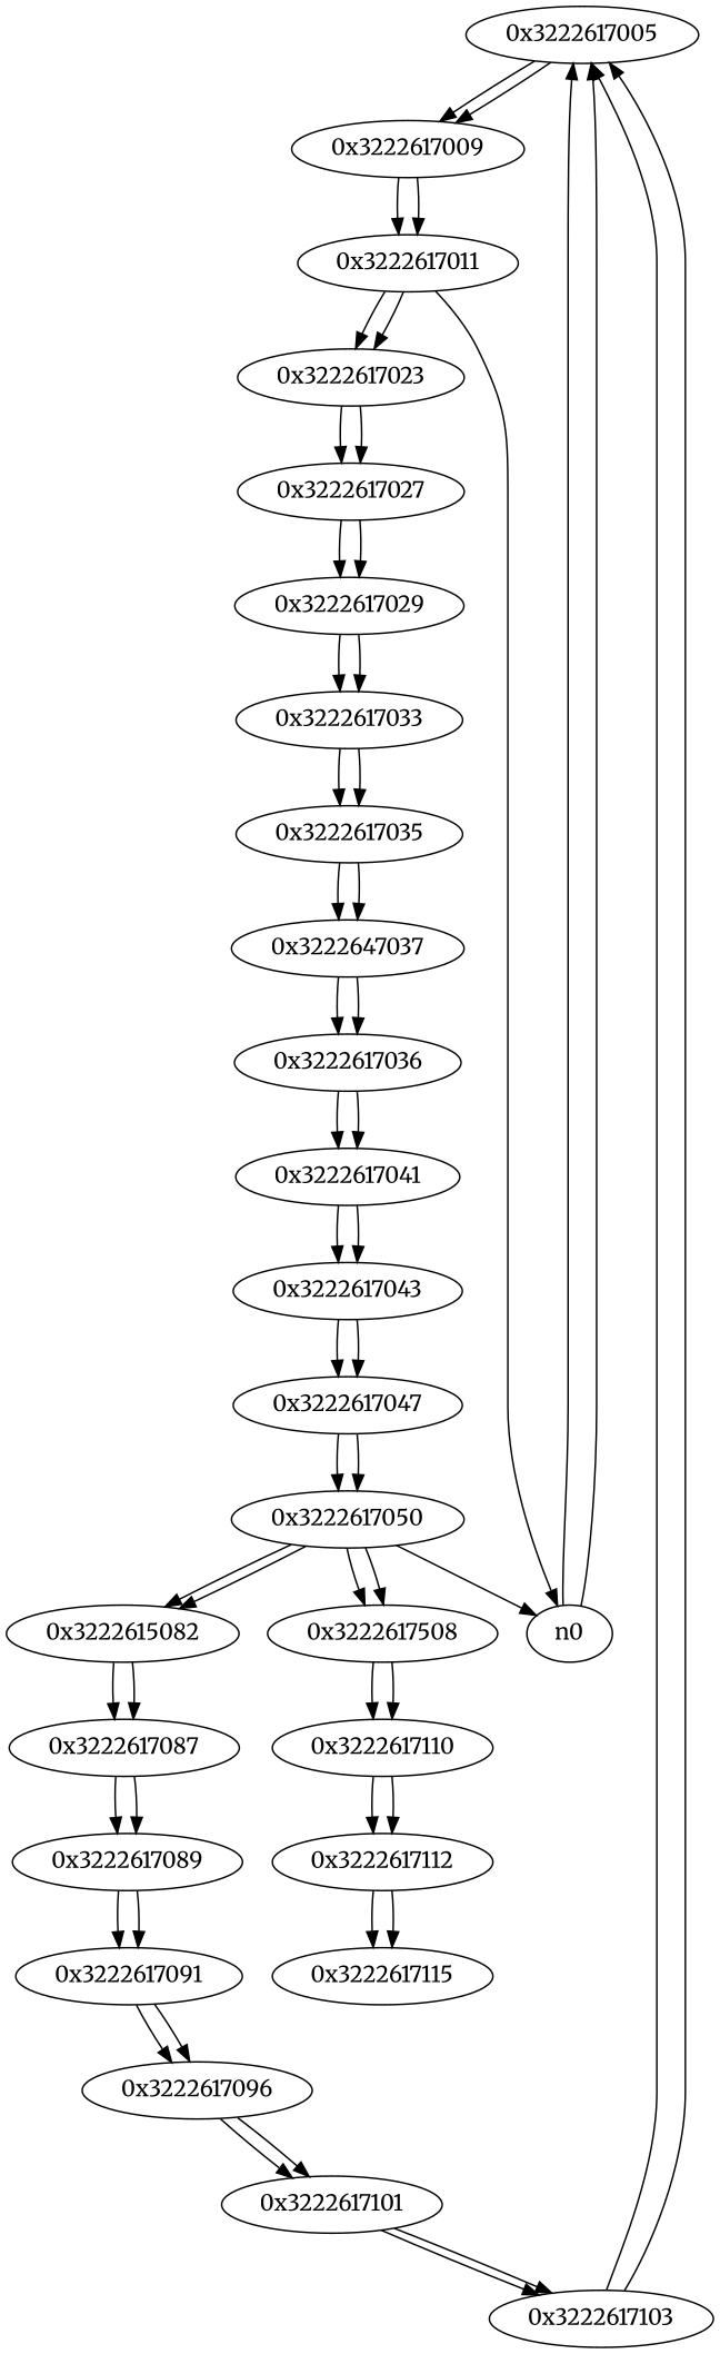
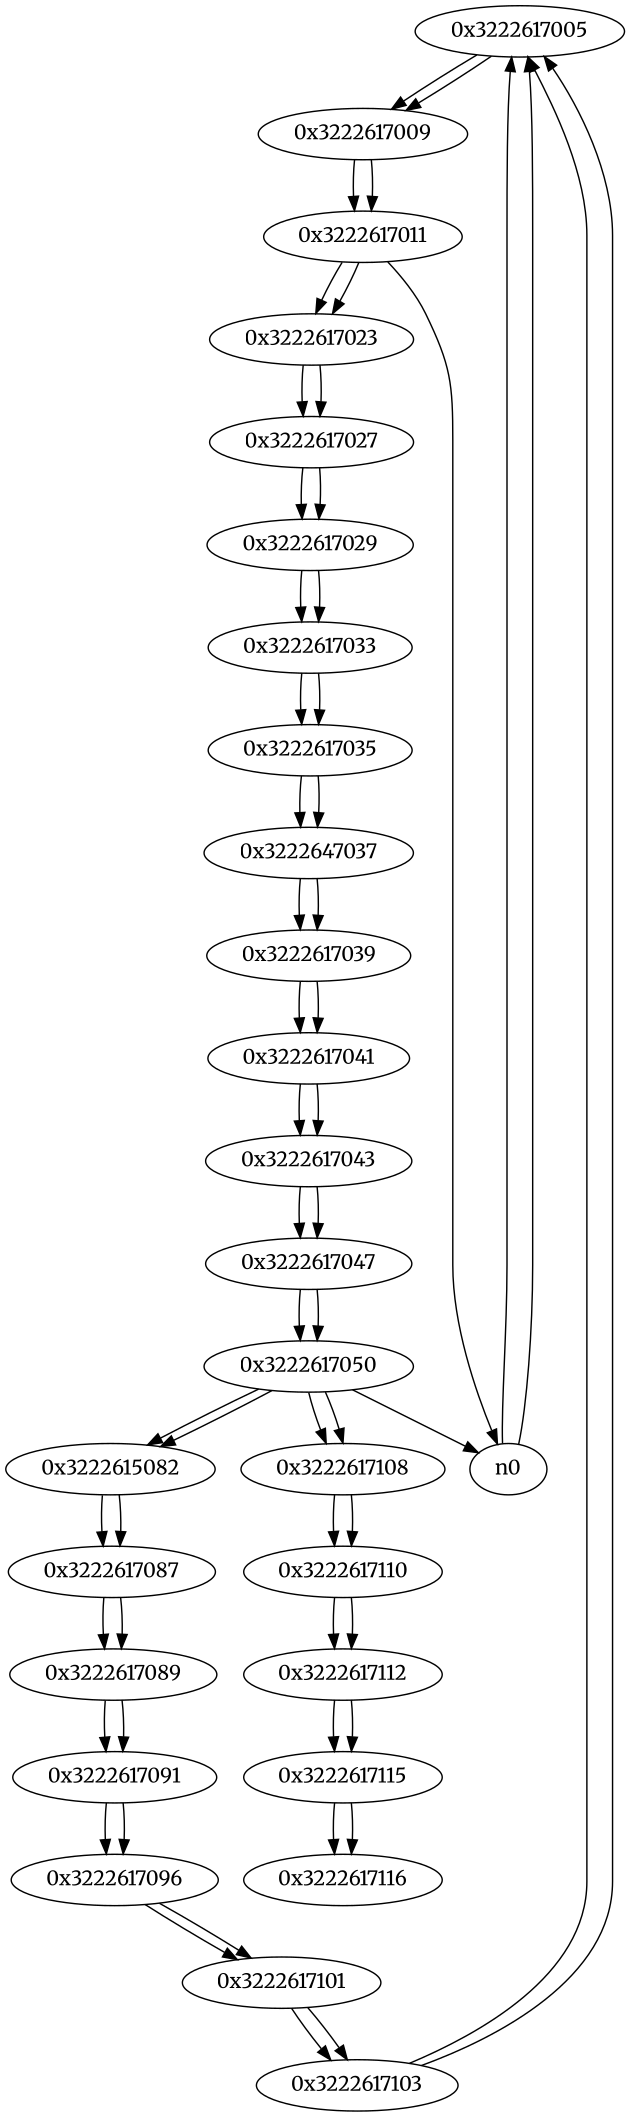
  digraph {
    fontname=Merriweather
    node [fontname=Merriweather]
    edge [fontname=Merriweather]
    n1 [label="0x3222617005"]
    n2 [label="0x3222617009"]
    n3 [label="0x3222617011"]
    n4 [label="0x3222617023"]
    n0
    n5 [label="0x3222617027"]
    n6 [label="0x3222617029"]
    n7 [label="0x3222617033"]
    n8 [label="0x3222617035"]
    n9 [label="0x3222647037"]
-   n10 [label="0x3222617036"]
+   n10 [label="0x3222617039"]
    n11 [label="0x3222617041"]
    n12 [label="0x3222617043"]
    n13 [label="0x3222617047"]
    n14 [label="0x3222617050"]
-   n15 [label="0x3222617508"]
+   n15 [label="0x3222617108"]
    n21 [label="0x3222615082"]
    n16 [label="0x3222617110"]
    n22 [label="0x3222617087"]
    n17 [label="0x3222617112"]
    n18 [label="0x3222617115"]
+   n19 [label="0x3222617116"]
    n23 [label="0x3222617089"]
    n24 [label="0x3222617091"]
    n25 [label="0x3222617096"]
    n26 [label="0x3222617101"]
    n27 [label="0x3222617103"]
    n1 -> n2
    n1 -> n2
    n2 -> n3
    n2 -> n3
    n3 -> n4
    n3 -> n4
    n3 -> n0
    n4 -> n5
    n4 -> n5
    n0 -> n1
    n0 -> n1
    n5 -> n6
    n5 -> n6
    n6 -> n7
    n6 -> n7
    n7 -> n8
    n7 -> n8
    n8 -> n9
    n8 -> n9
    n9 -> n10
    n9 -> n10
    n10 -> n11
    n10 -> n11
    n11 -> n12
    n11 -> n12
    n12 -> n13
    n12 -> n13
    n13 -> n14
    n13 -> n14
    n14 -> n0
    n14 -> n15
    n14 -> n15
    n14 -> n21
    n14 -> n21
    n15 -> n16
    n15 -> n16
    n21 -> n22
    n21 -> n22
    n16 -> n17
    n16 -> n17
    n22 -> n23
    n22 -> n23
    n17 -> n18
    n17 -> n18
+   n18 -> n19
+   n18 -> n19
    n23 -> n24
    n23 -> n24
    n24 -> n25
    n24 -> n25
    n25 -> n26
    n25 -> n26
    n26 -> n27
    n26 -> n27
    n27 -> n1
    n27 -> n1
  }
